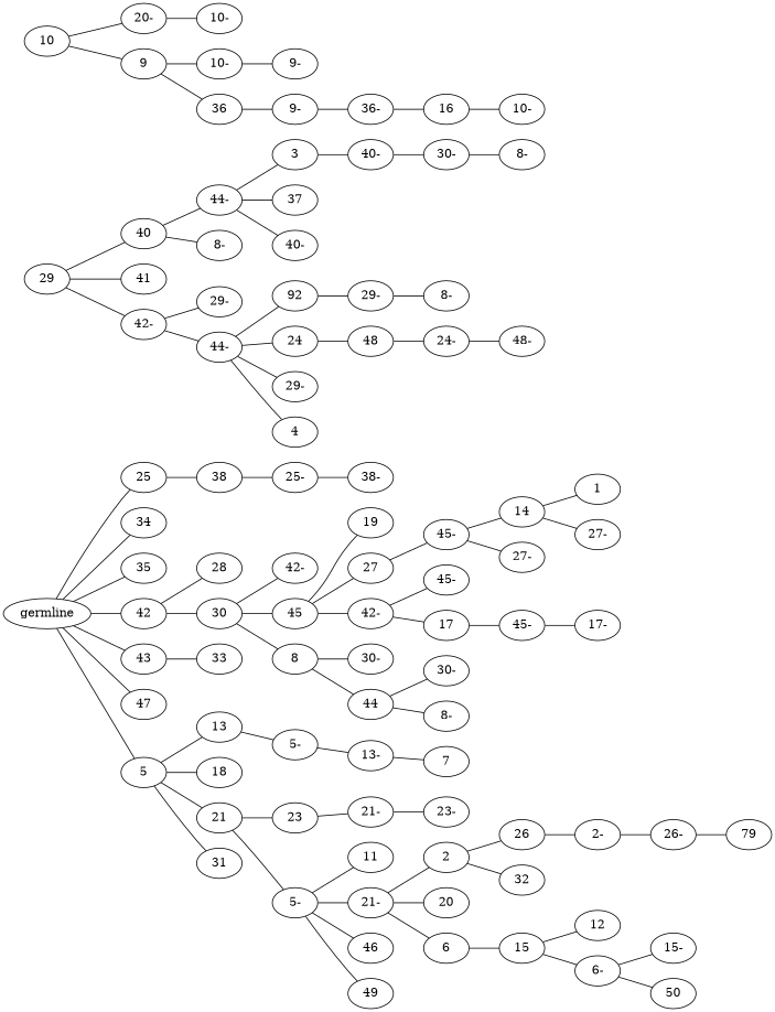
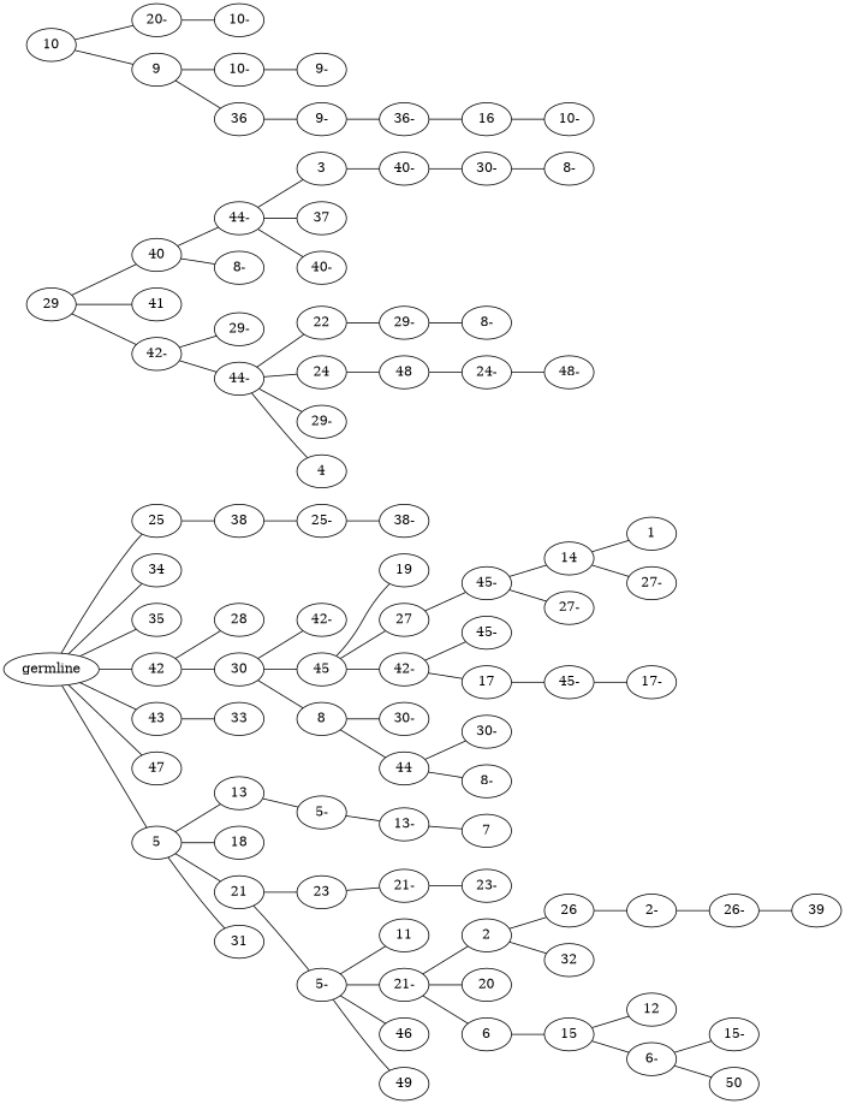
  graph {
    rankdir=LR
    n1 [label=germline]
    n2 [label=25]
    n3 [label=34]
    n4 [label=35]
    n5 [label=42]
    n6 [label=43]
    n7 [label=47]
    n8 [label=5]
    n9 [label=38]
    n10 [label=28]
    n11 [label=30]
    n12 [label=33]
    n13 [label=13]
    n14 [label=18]
    n15 [label=21]
    n16 [label=31]
    n17 [label="25-"]
    n18 [label="38-"]
    n19 [label="42-"]
    n20 [label=45]
    n21 [label=8]
    n22 [label=19]
    n23 [label=27]
    n24 [label="42-"]
    n25 [label="30-"]
    n26 [label=44]
    n27 [label="45-"]
    n28 [label="45-"]
    n29 [label=17]
    n30 [label=14]
    n31 [label="27-"]
    n32 [label=1]
    n33 [label="27-"]
    n34 [label="45-"]
    n35 [label="17-"]
    n36 [label="30-"]
    n37 [label="8-"]
    n38 [label=29]
    n39 [label=40]
    n40 [label=41]
    n41 [label="42-"]
    n42 [label="44-"]
    n43 [label="8-"]
    n44 [label="29-"]
    n45 [label="44-"]
    n46 [label=3]
    n47 [label=37]
    n48 [label="40-"]
    n49 [label="40-"]
    n50 [label="30-"]
    n51 [label="8-"]
-   n52 [label=92]
+   n52 [label=22]
    n53 [label=24]
    n54 [label="29-"]
    n55 [label=4]
    n56 [label="29-"]
    n57 [label=48]
    n58 [label="8-"]
    n59 [label="24-"]
    n60 [label="48-"]
    n61 [label="5-"]
    n62 [label=23]
    n63 [label="5-"]
    n64 [label="13-"]
    n65 [label=7]
    n66 [label="21-"]
    n67 [label=11]
    n68 [label="21-"]
    n69 [label=46]
    n70 [label=49]
    n71 [label="23-"]
    n72 [label=2]
    n73 [label=20]
    n74 [label=6]
    n75 [label=26]
    n76 [label=32]
    n77 [label=15]
    n78 [label="2-"]
    n79 [label="26-"]
-   n80 [label=79]
+   n80 [label=39]
    n81 [label=10]
    n82 [label="20-"]
    n83 [label=9]
    n84 [label="10-"]
    n85 [label="10-"]
    n86 [label=36]
    n87 [label="9-"]
    n88 [label="9-"]
    n89 [label="36-"]
    n90 [label=16]
    n91 [label="10-"]
    n92 [label=12]
    n93 [label="6-"]
    n94 [label="15-"]
    n95 [label=50]
    n1 -- n2
    n1 -- n3
    n1 -- n4
    n1 -- n5
    n1 -- n6
    n1 -- n7
    n1 -- n8
    n2 -- n9
    n5 -- n10
    n5 -- n11
    n6 -- n12
    n8 -- n13
    n8 -- n14
    n8 -- n15
    n8 -- n16
    n9 -- n17
    n11 -- n19
    n11 -- n20
    n11 -- n21
    n13 -- n61
    n15 -- n62
    n15 -- n63
    n17 -- n18
    n20 -- n22
    n20 -- n23
    n20 -- n24
    n21 -- n25
    n21 -- n26
    n23 -- n27
    n24 -- n28
    n24 -- n29
    n26 -- n36
    n26 -- n37
    n27 -- n30
    n27 -- n31
    n29 -- n34
    n30 -- n32
    n30 -- n33
    n34 -- n35
    n38 -- n39
    n38 -- n40
    n38 -- n41
    n39 -- n42
    n39 -- n43
    n41 -- n44
    n41 -- n45
    n42 -- n46
    n42 -- n47
    n42 -- n48
    n45 -- n52
    n45 -- n53
    n45 -- n54
    n45 -- n55
    n46 -- n49
    n49 -- n50
    n50 -- n51
    n52 -- n56
    n53 -- n57
    n56 -- n58
    n57 -- n59
    n59 -- n60
    n61 -- n64
    n62 -- n66
    n63 -- n67
    n63 -- n68
    n63 -- n69
    n63 -- n70
    n64 -- n65
    n66 -- n71
    n68 -- n72
    n68 -- n73
    n68 -- n74
    n72 -- n75
    n72 -- n76
    n74 -- n77
    n75 -- n78
    n77 -- n92
    n77 -- n93
    n78 -- n79
    n79 -- n80
    n81 -- n82
    n81 -- n83
    n82 -- n84
    n83 -- n85
    n83 -- n86
    n85 -- n87
    n86 -- n88
    n88 -- n89
    n89 -- n90
    n90 -- n91
    n93 -- n94
    n93 -- n95
  }
